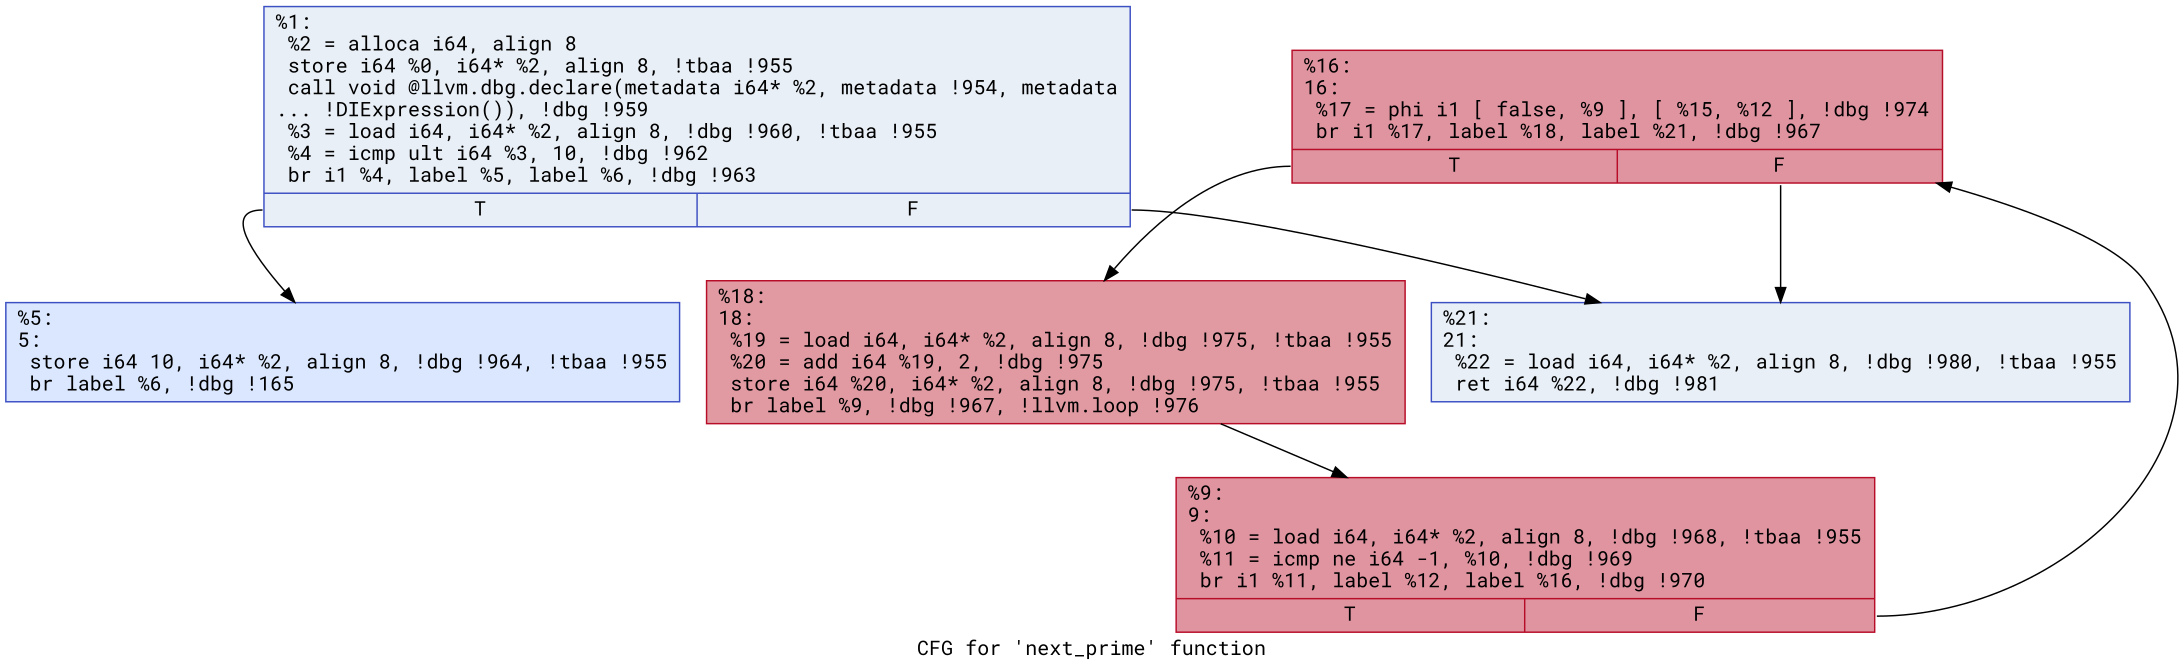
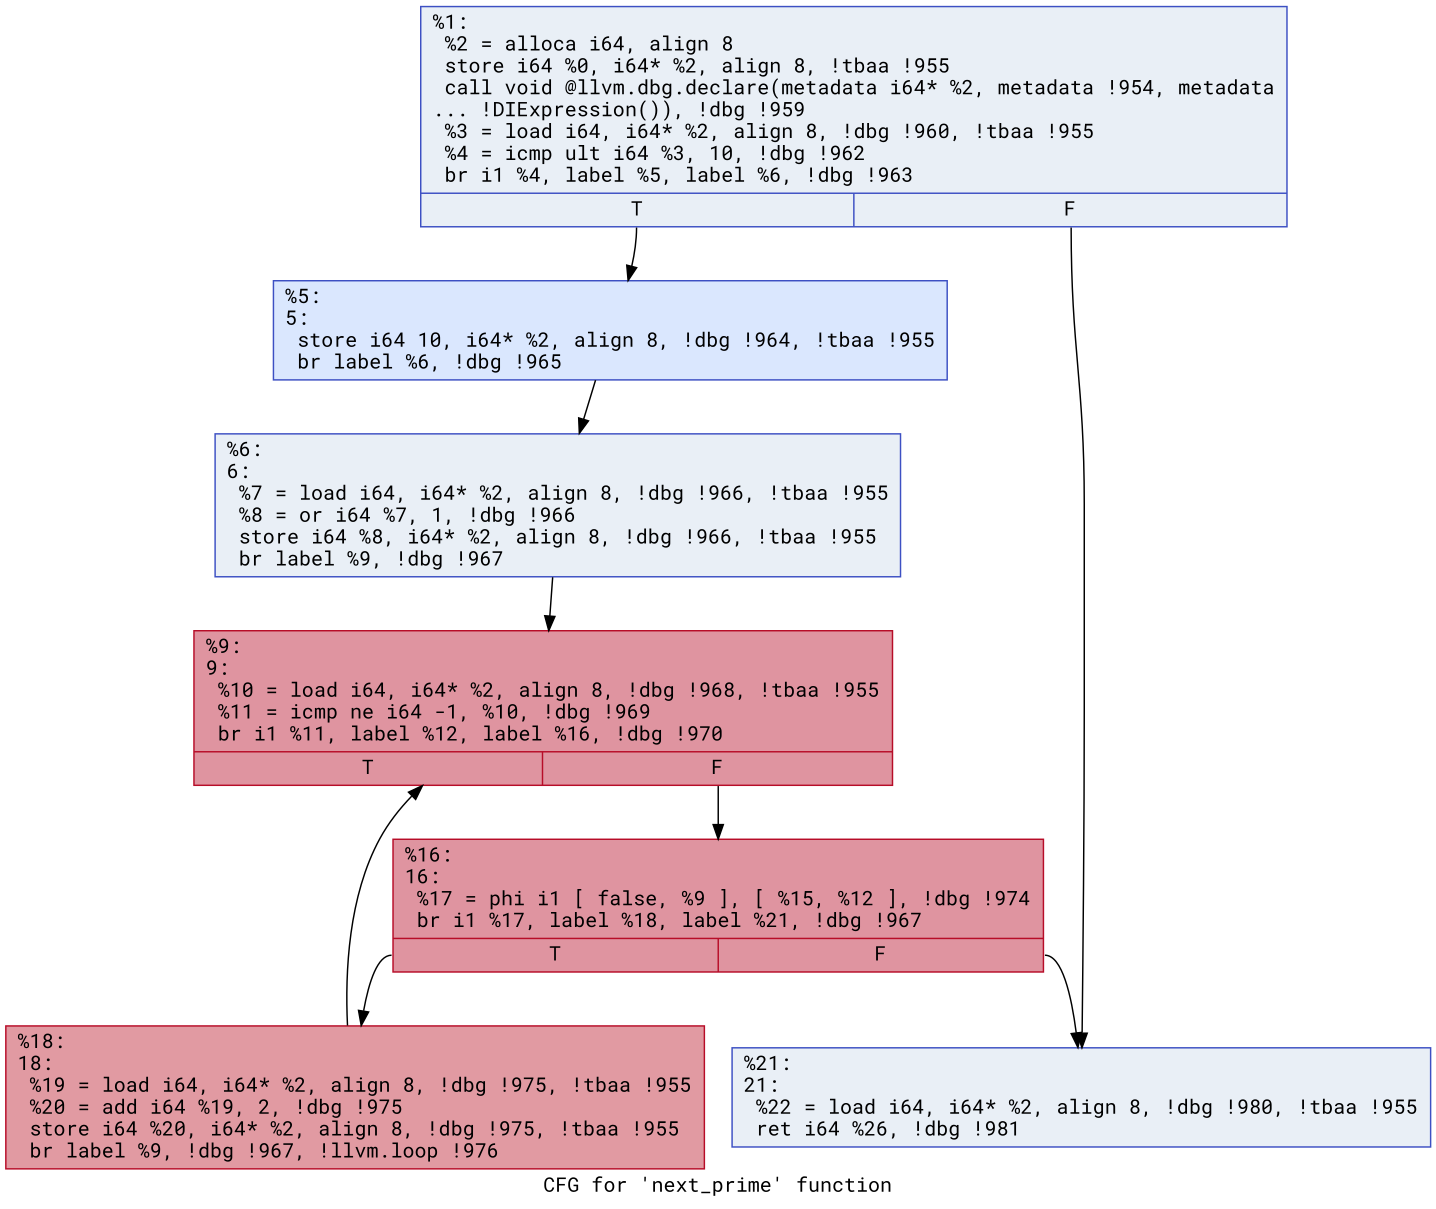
  digraph {
    fontname="Roboto Mono"
    label="CFG for 'next_prime' function"
    node [color="#3d50c3ff" fillcolor="#cedaeb70" fontname="Roboto Mono" shape=record style=filled]
    edge [fontname="Roboto Mono"]
    n1 [label="{%1:\l  %2 = alloca i64, align 8\l  store i64 %0, i64* %2, align 8, !tbaa !955\l  call void @llvm.dbg.declare(metadata i64* %2, metadata !954, metadata\l... !DIExpression()), !dbg !959\l  %3 = load i64, i64* %2, align 8, !dbg !960, !tbaa !955\l  %4 = icmp ult i64 %3, 10, !dbg !962\l  br i1 %4, label %5, label %6, !dbg !963\l|{<s0>T|<s1>F}}"]
-   n2 [fillcolor="#abc8fd70" label="{%5:\l5:                                                \l  store i64 10, i64* %2, align 8, !dbg !964, !tbaa !955\l  br label %6, !dbg !165\l}"]
-   n3 [label="{%21:\l21:                                               \l  %22 = load i64, i64* %2, align 8, !dbg !980, !tbaa !955\l  ret i64 %22, !dbg !981\l}"]
+   n2 [fillcolor="#abc8fd70" label="{%5:\l5:                                                \l  store i64 10, i64* %2, align 8, !dbg !964, !tbaa !955\l  br label %6, !dbg !965\l}"]
+   n3 [label="{%21:\l21:                                               \l  %22 = load i64, i64* %2, align 8, !dbg !980, !tbaa !955\l  ret i64 %26, !dbg !981\l}"]
+   n4 [label="{%6:\l6:                                                \l  %7 = load i64, i64* %2, align 8, !dbg !966, !tbaa !955\l  %8 = or i64 %7, 1, !dbg !966\l  store i64 %8, i64* %2, align 8, !dbg !966, !tbaa !955\l  br label %9, !dbg !967\l}"]
    n5 [color="#b70d28ff" fillcolor="#b70d2870" label="{%9:\l9:                                                \l  %10 = load i64, i64* %2, align 8, !dbg !968, !tbaa !955\l  %11 = icmp ne i64 -1, %10, !dbg !969\l  br i1 %11, label %12, label %16, !dbg !970\l|{<s0>T|<s1>F}}"]
    n6 [color="#b70d28ff" fillcolor="#b70d2870" label="{%16:\l16:                                               \l  %17 = phi i1 [ false, %9 ], [ %15, %12 ], !dbg !974\l  br i1 %17, label %18, label %21, !dbg !967\l|{<s0>T|<s1>F}}"]
    n7 [color="#b70d28ff" fillcolor="#bb1b2c70" label="{%18:\l18:                                               \l  %19 = load i64, i64* %2, align 8, !dbg !975, !tbaa !955\l  %20 = add i64 %19, 2, !dbg !975\l  store i64 %20, i64* %2, align 8, !dbg !975, !tbaa !955\l  br label %9, !dbg !967, !llvm.loop !976\l}"]
    n1 -> n2 [tailport=s0]
    n1 -> n3 [tailport=s1]
+   n2 -> n4
+   n4 -> n5
    n5 -> n6 [tailport=s1]
    n6 -> n3 [tailport=s1]
    n6 -> n7 [tailport=s0]
    n7 -> n5
  }
